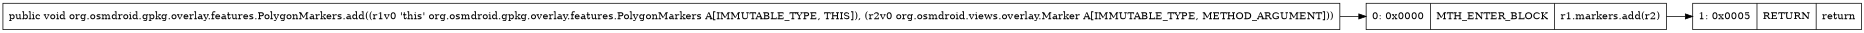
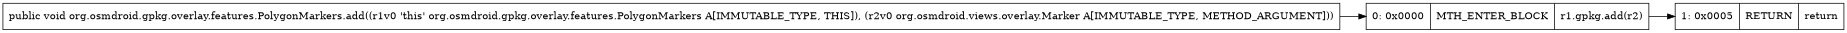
  digraph {
    rankdir=LR
    node [shape=record]
-   n1 [label="{0\:\ 0x0000|MTH_ENTER_BLOCK\l|r1.markers.add(r2)\l}"]
+   n1 [label="{0\:\ 0x0000|MTH_ENTER_BLOCK\l|r1.gpkg.add(r2)\l}"]
    n2 [label="{1\:\ 0x0005|RETURN\l|return\l}"]
    n3 [label="{public void org.osmdroid.gpkg.overlay.features.PolygonMarkers.add((r1v0 'this' org.osmdroid.gpkg.overlay.features.PolygonMarkers A[IMMUTABLE_TYPE, THIS]), (r2v0 org.osmdroid.views.overlay.Marker A[IMMUTABLE_TYPE, METHOD_ARGUMENT])) }"]
    n1 -> n2
    n3 -> n1
  }
